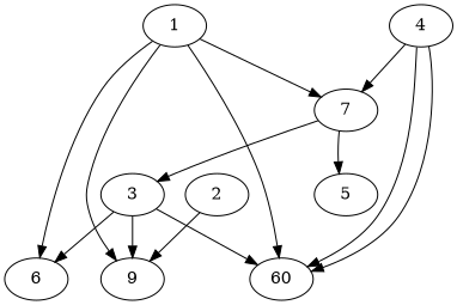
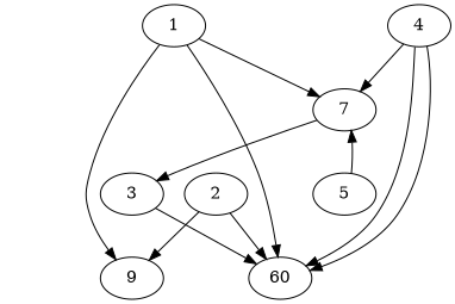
  digraph {
    node [alpha=0.04]
    1 [alpha=0.13 expect_size=44176384]
-   6 [alpha=0.10 expect_size=25334784]
    7 [alpha=0.17 expect_size=16344064]
    9 [alpha=0.18 expect_size=31520768]
    n5 [alpha=0.11 expect_size=19189760 label=60]
    3 [expect_size=46767104]
    2 [alpha=0.00 expect_size=19441664]
    4 [alpha=0.03 expect_size=22733824]
    5 [expect_size=22668288]
-   1 -> 6
    1 -> 7
    1 -> 9
    1 -> n5
    7 -> 3
-   3 -> 6
-   3 -> 9
    3 -> n5
    2 -> 9
+   2 -> n5
    4 -> 7
    4 -> n5
    4 -> n5
-   7 -> 5
+   5 -> 7
  }
